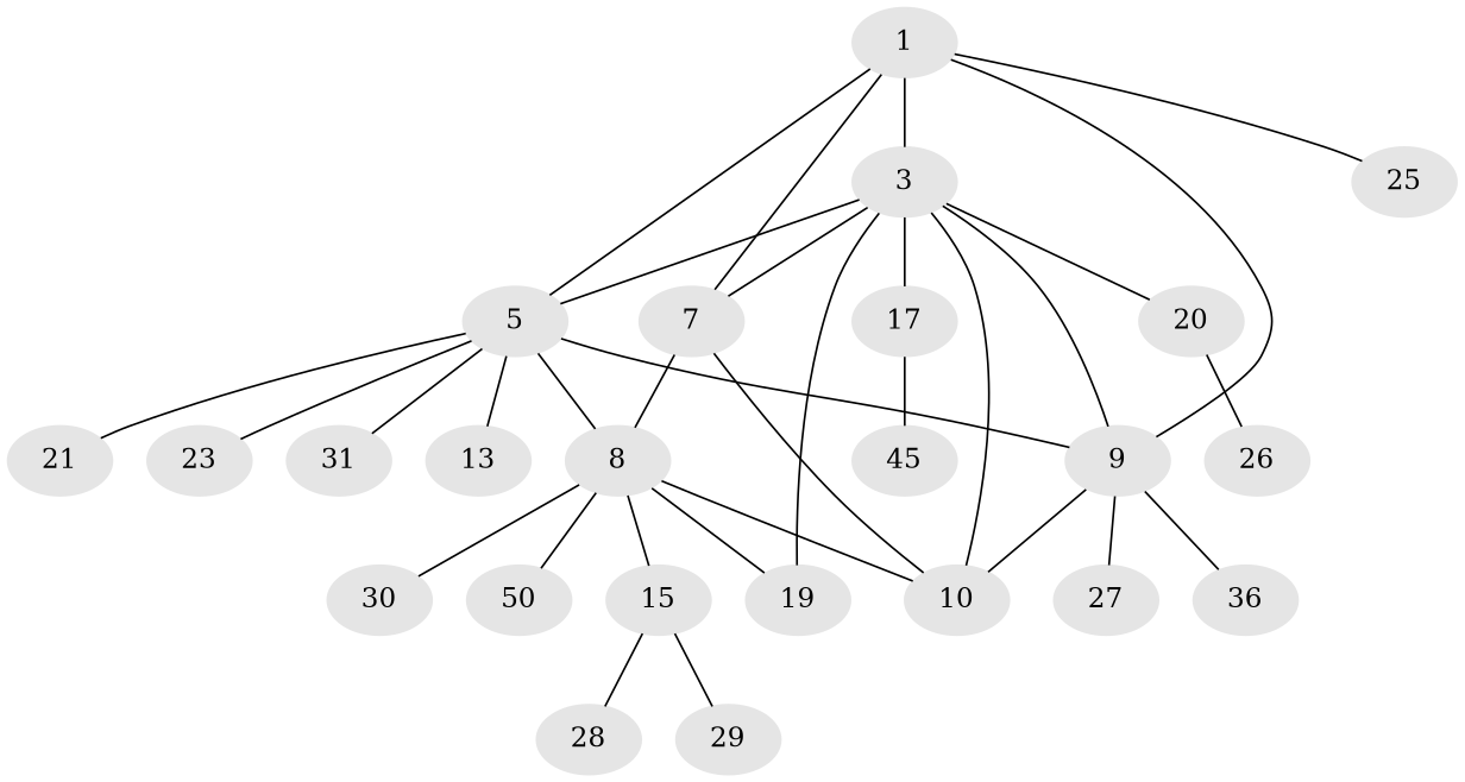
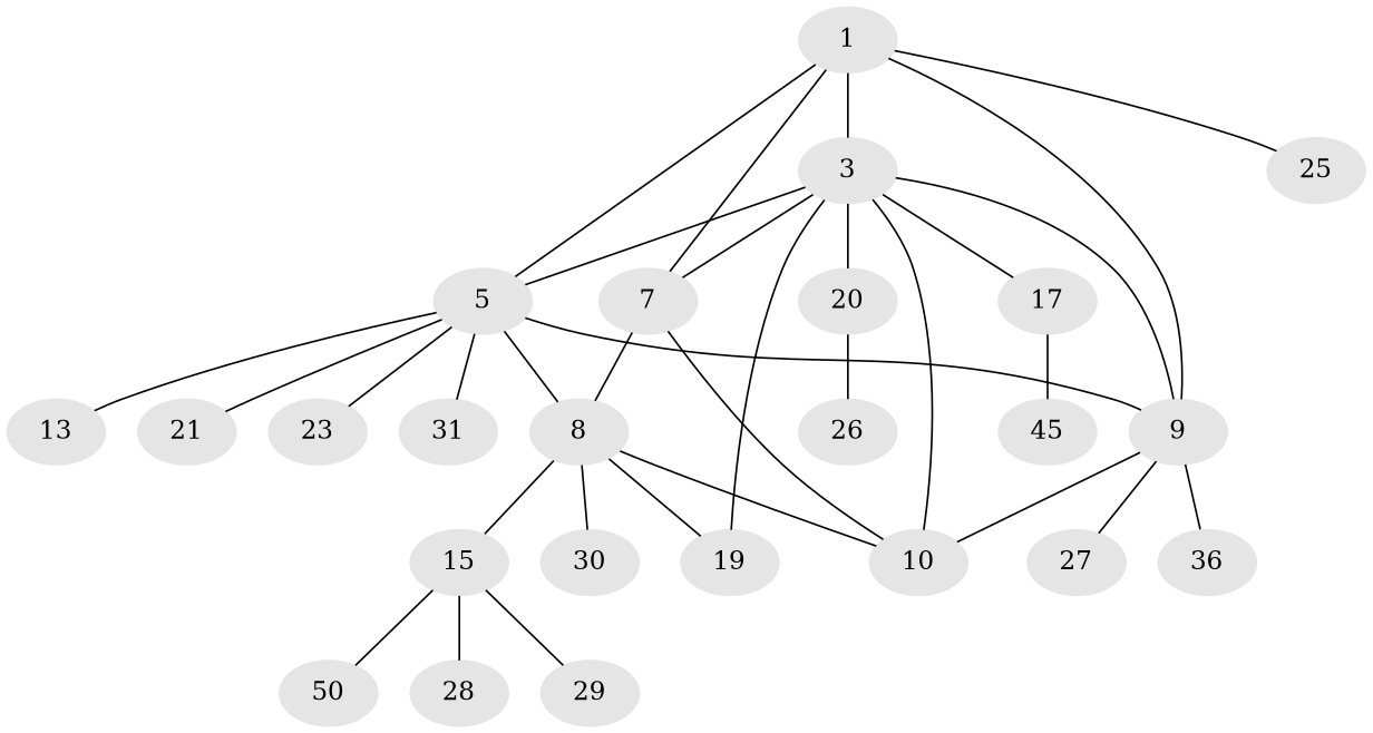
  graph {
    node [color=gray90 style=filled]
    1 [super="+2"]
    3 [super="+4+11"]
    5 [super="+16+6+22+39+49"]
    7 [super="+14"]
    9
    25
    10 [super="+32"]
    17 [super="+18"]
    19
    20 [super="+37+41"]
    8
    13
    21
    23
    31
    27 [super="+42"]
    36
    45
    26
    15
    n21 [label=30]
    50
    28
    29
    1 -- 3
    1 -- 5
    1 -- 7
    1 -- 9
    1 -- 25
    3 -- 5
    3 -- 7
    3 -- 9
    3 -- 10
    3 -- 17
    3 -- 19
    3 -- 20
    5 -- 9
    5 -- 8
    5 -- 13
    5 -- 21
    5 -- 23
    5 -- 31
    7 -- 10
    7 -- 8
    9 -- 10
    9 -- 27
    9 -- 36
    17 -- 45
    20 -- 26
    8 -- 10
    8 -- 19
    8 -- 15
    8 -- n21
-   8 -- 50
+   15 -- 50
    15 -- 28
    15 -- 29
  }
